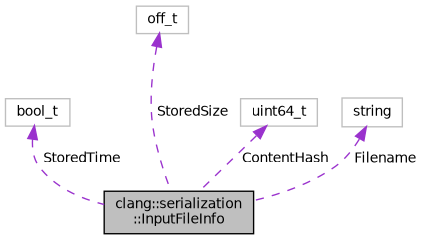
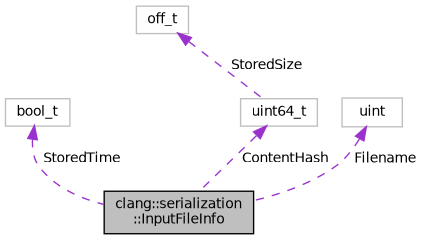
  digraph {
    node [color=grey75 fontname=Helvetica fontsize=10 shape=record]
    edge [color=darkorchid3 dir=back fontname=Helvetica fontsize=10 labelfontname=Helvetica labelfontsize=10 style=dashed]
    n1 [color=black fillcolor=grey75 fontcolor=black height=0.2 label="clang::serialization\l::InputFileInfo" style=filled width=0.4]
    n2 [height=0.2 label=bool_t width=0.4]
    n3 [height=0.2 label=uint64_t width=0.4]
-   n4 [height=0.2 label=string width=0.4]
+   n4 [height=0.2 label=uint width=0.4]
    n5 [height=0.2 label=off_t width=0.4]
    n2 -> n1 [label=" StoredTime"]
    n3 -> n1 [label=" ContentHash"]
    n4 -> n1 [label=" Filename"]
-   n5 -> n1 [label=" StoredSize"]
+   n5 -> n3 [label=" StoredSize"]
  }
